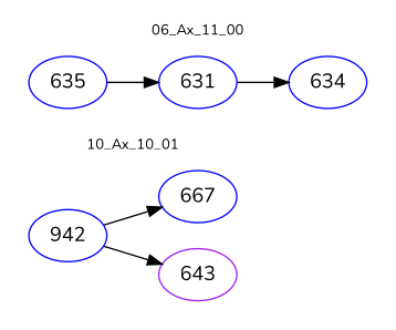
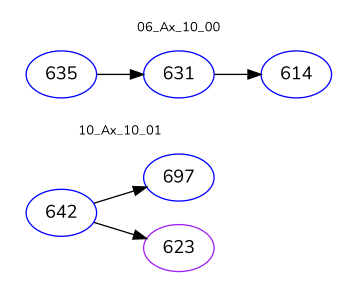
  digraph {
    fontname=Nunito
    rankdir=LR
    node [color=blue fontname=Nunito]
    edge [color=black fontname=Nunito]
-   n1 [label=942]
-   n2 [color=purple label=643]
-   n3 [label=667]
+   n1 [label=642]
+   n2 [color=purple label=623]
+   n3 [label=697]
    n4 [label=631]
-   n5 [label=634]
+   n5 [label=614]
    n6 [label=635]
    subgraph cluster_1 {
      color=white
      fontsize=10
      label="10_Ax_10_01"
      n1
      n2
      n3
    }
    subgraph cluster_2 {
      color=white
      fontsize=10
-     label="06_Ax_11_00"
+     label="06_Ax_10_00"
      n4
      n5
      n6
    }
    n1 -> n2
    n1 -> n3
    n4 -> n5
    n6 -> n4
  }
